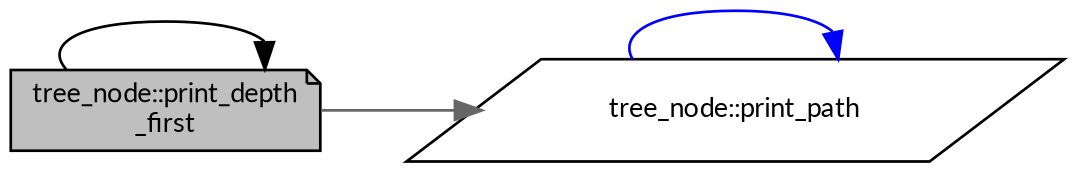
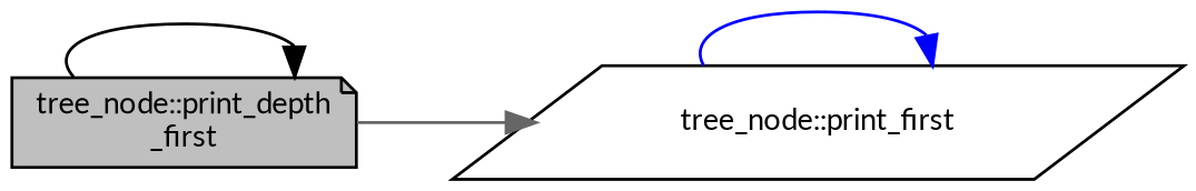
  digraph {
    rankdir=LR
    fontname=Lato
    node [color=black fontname=Lato fontsize=10 style=filled]
    edge [fontname=Lato fontsize=10 labelfontname=Helvetica labelfontsize=10 style=solid]
    n1 [fillcolor=grey75 fontcolor=black height=0.2 label="tree_node::print_depth\l_first" shape=note width=0.4]
-   n2 [fillcolor=white height=0.2 label="tree_node::print_path" shape=parallelogram width=0.4]
+   n2 [fillcolor=white height=0.2 label="tree_node::print_first" shape=parallelogram width=0.4]
    n1 -> n1 [color=black]
    n1 -> n2 [color=gray40]
    n2 -> n2 [color=blue]
  }
